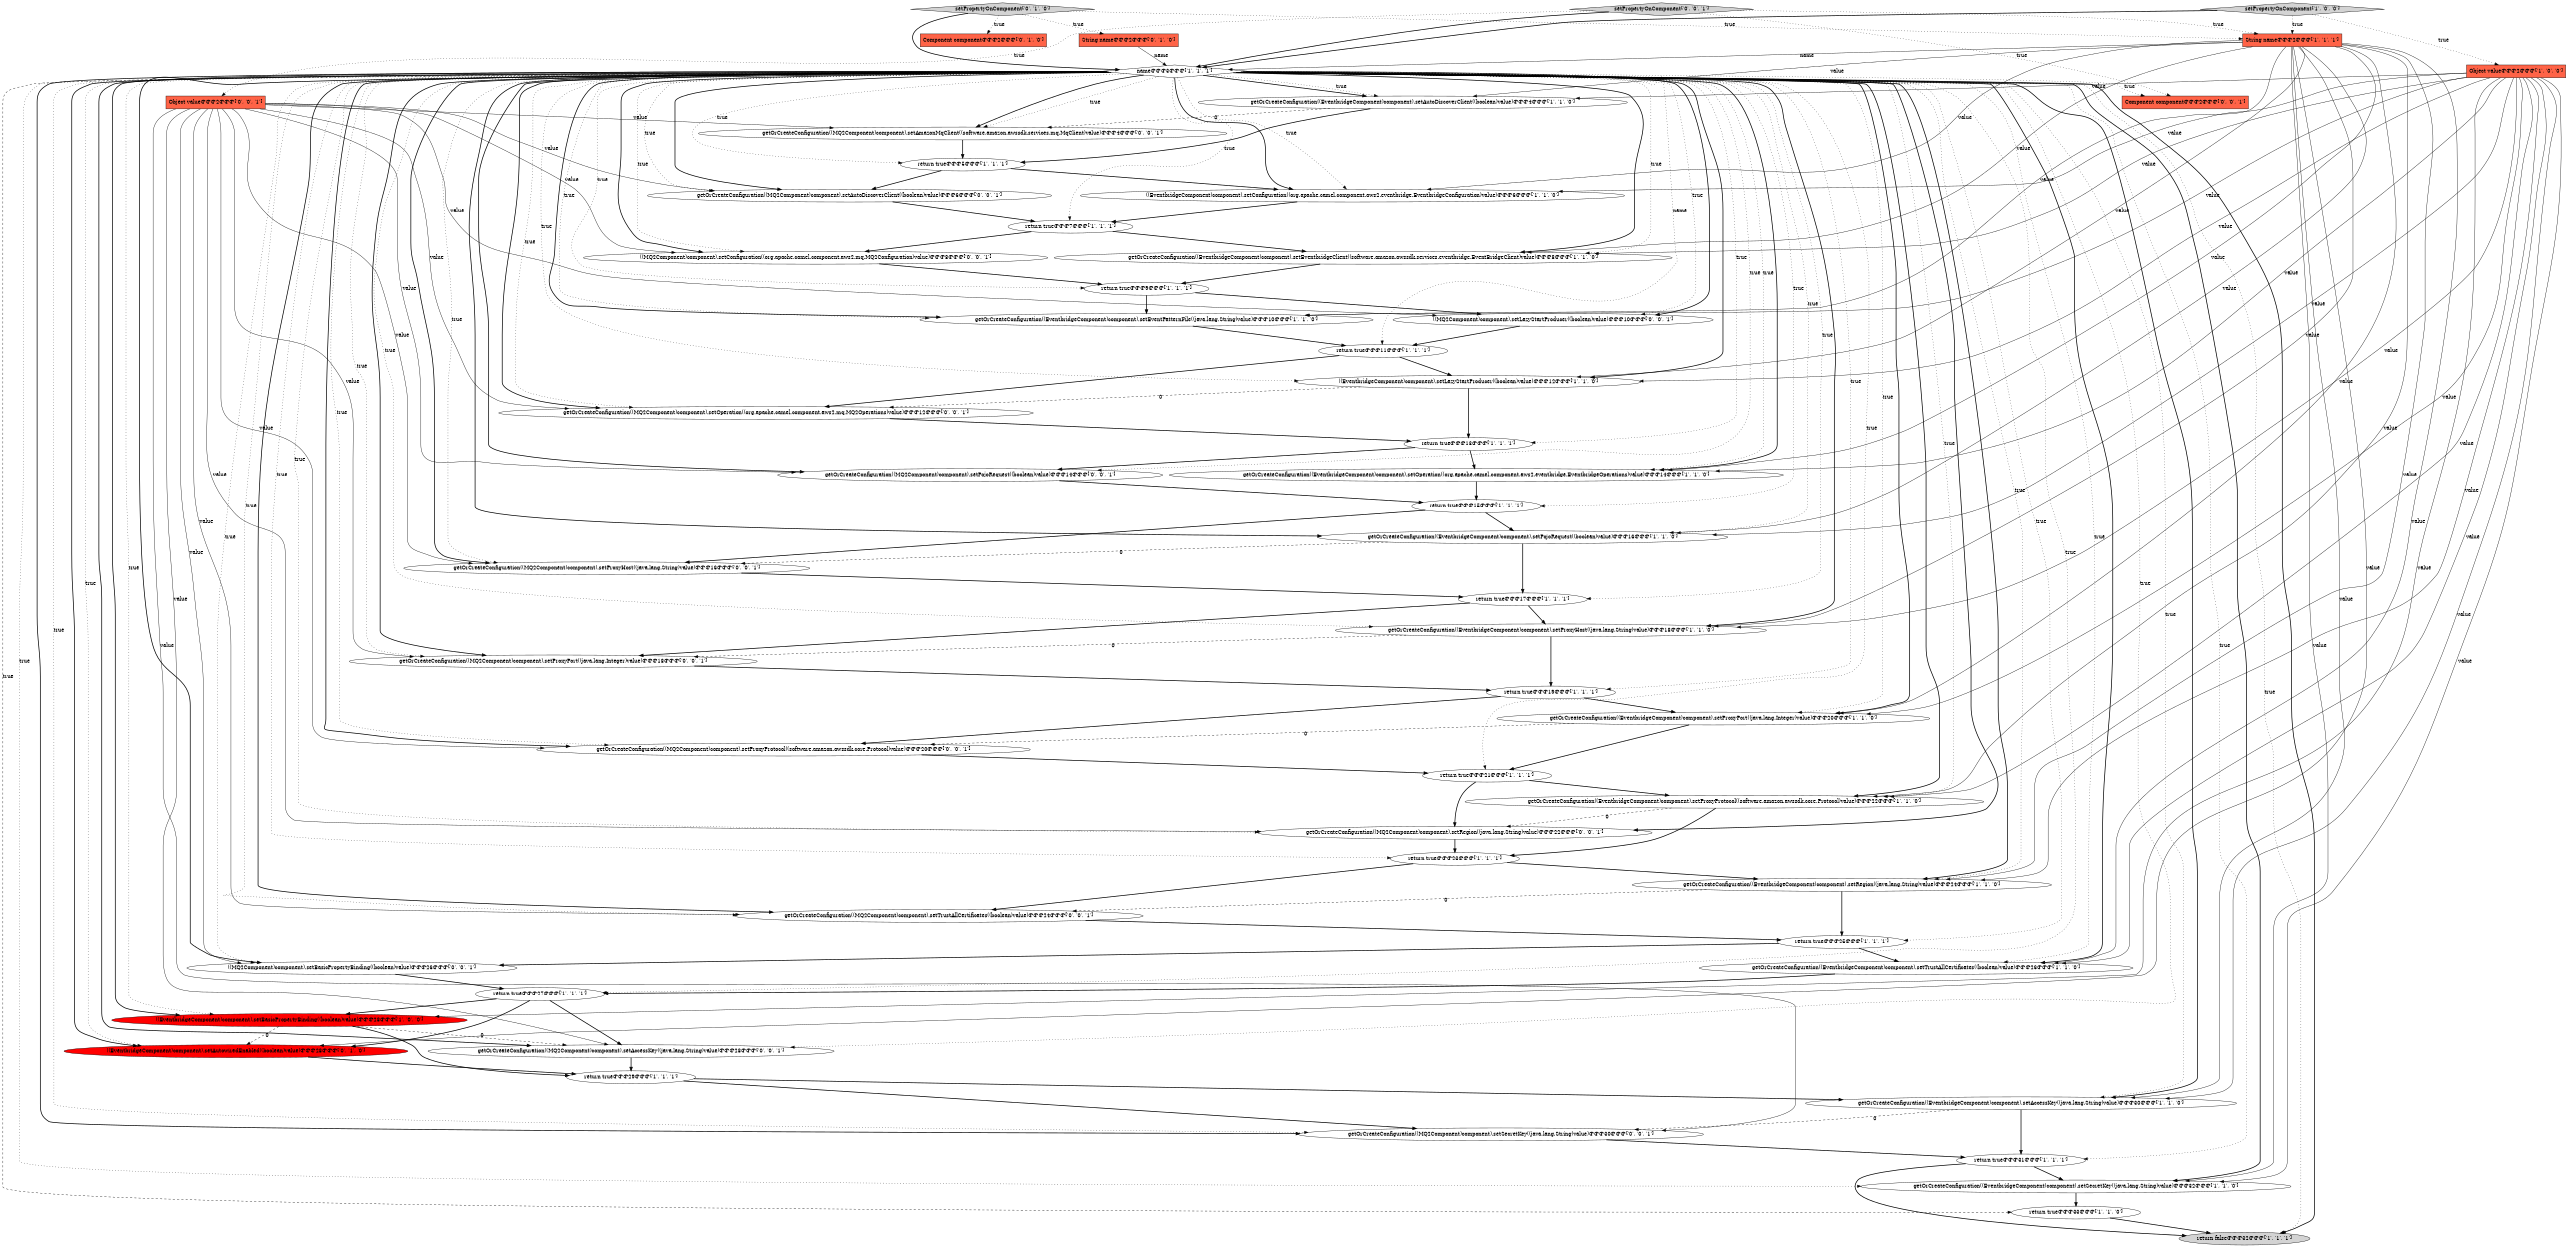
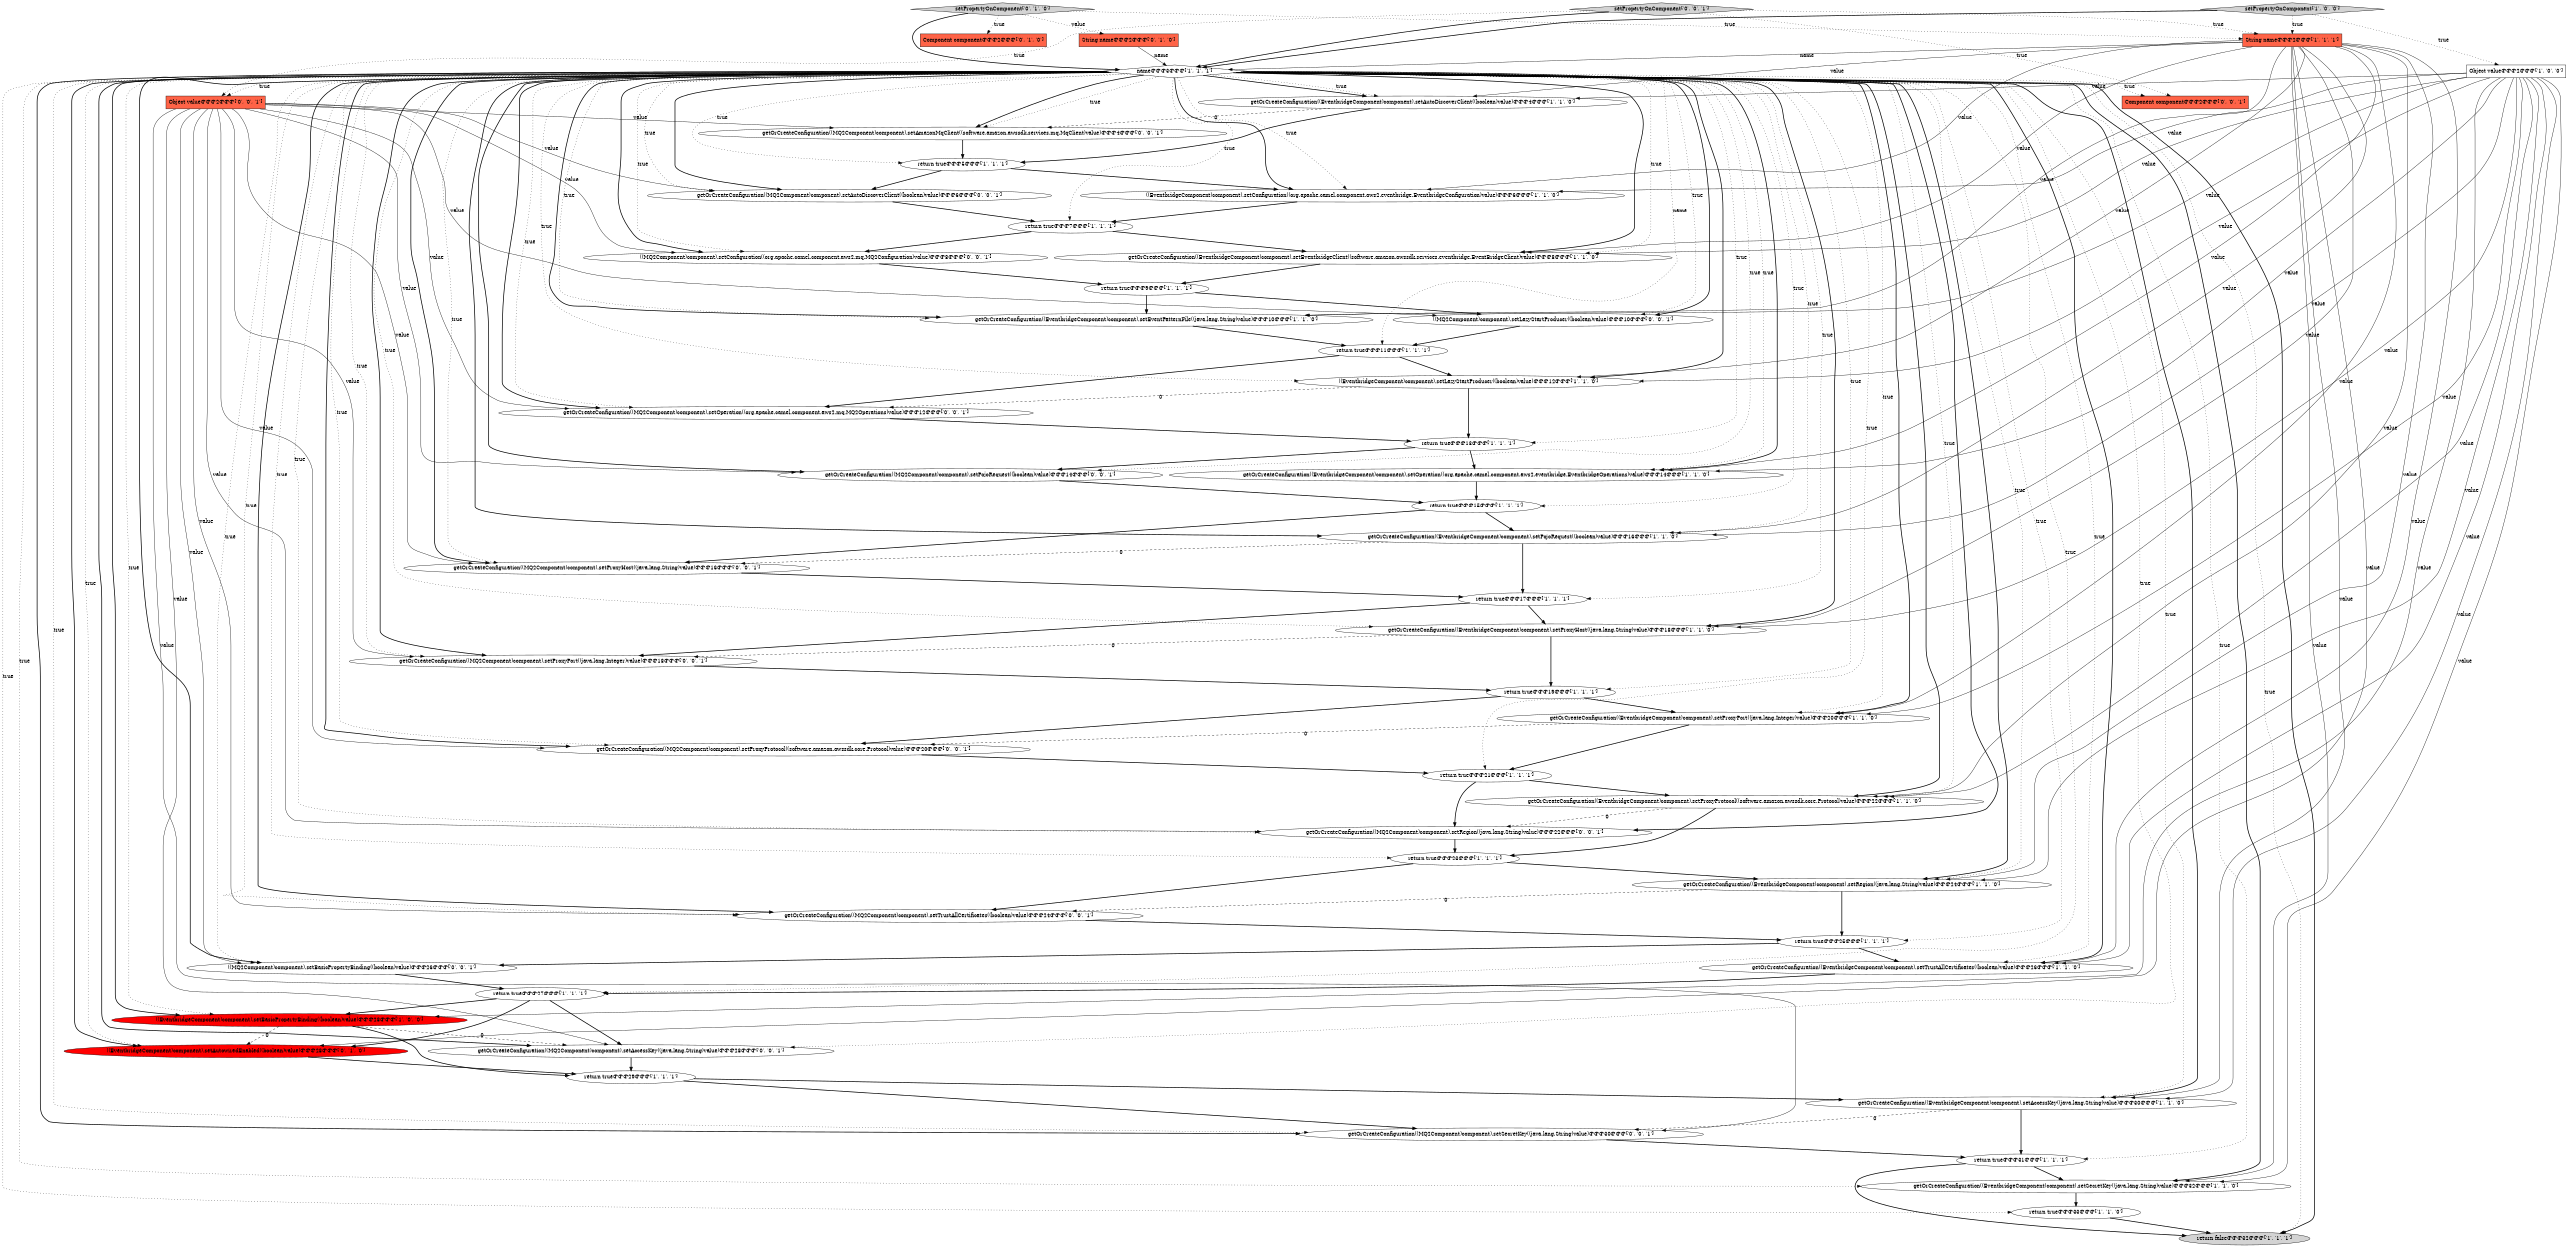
  digraph {
    node [fillcolor=white shape=ellipse style=filled]
    edge [style=bold]
    n1 [label="getOrCreateConfiguration((EventbridgeComponent)component).setAccessKey((java.lang.String)value)@@@30@@@['1', '1', '0']"]
    n2 [label="return true@@@31@@@['1', '1', '1']"]
    n3 [label="getOrCreateConfiguration((MQ2Component)component).setSecretKey((java.lang.String)value)@@@30@@@['0', '0', '1']"]
    n4 [label="getOrCreateConfiguration((EventbridgeComponent)component).setSecretKey((java.lang.String)value)@@@32@@@['1', '1', '0']"]
    n5 [fillcolor=lightgray label="return false@@@32@@@['1', '1', '1']"]
    n6 [label="((EventbridgeComponent)component).setLazyStartProducer((boolean)value)@@@12@@@['1', '1', '0']"]
    n7 [label="getOrCreateConfiguration((MQ2Component)component).setOperation((org.apache.camel.component.aws2.mq.MQ2Operations)value)@@@12@@@['0', '0', '1']"]
    n8 [label="return true@@@13@@@['1', '1', '1']"]
    n9 [label="getOrCreateConfiguration((MQ2Component)component).setPojoRequest((boolean)value)@@@14@@@['0', '0', '1']"]
    n10 [label="getOrCreateConfiguration((EventbridgeComponent)component).setOperation((org.apache.camel.component.aws2.eventbridge.EventbridgeOperations)value)@@@14@@@['1', '1', '0']"]
    n11 [label="return true@@@33@@@['1', '1', '0']"]
    n12 [label="getOrCreateConfiguration((MQ2Component)component).setProxyProtocol((software.amazon.awssdk.core.Protocol)value)@@@20@@@['0', '0', '1']"]
    n13 [label="return true@@@21@@@['1', '1', '1']"]
    n14 [label="getOrCreateConfiguration((MQ2Component)component).setRegion((java.lang.String)value)@@@22@@@['0', '0', '1']"]
    n15 [label="getOrCreateConfiguration((EventbridgeComponent)component).setProxyProtocol((software.amazon.awssdk.core.Protocol)value)@@@22@@@['1', '1', '0']"]
    n16 [fillcolor=lightgray label="setPropertyOnComponent['0', '1', '0']" shape=diamond]
    n17 [label="name@@@3@@@['1', '1', '1']" shape=diamond]
    n18 [fillcolor=tomato label="String name@@@2@@@['1', '1', '1']" shape=box]
    n19 [fillcolor=tomato label="String name@@@2@@@['0', '1', '0']" shape=box]
    n20 [fillcolor=tomato label="Component component@@@2@@@['0', '1', '0']" shape=box]
    n21 [label="getOrCreateConfiguration((MQ2Component)component).setTrustAllCertificates((boolean)value)@@@24@@@['0', '0', '1']"]
    n22 [label="return true@@@25@@@['1', '1', '1']"]
    n23 [fillcolor=red label="((EventbridgeComponent)component).setBasicPropertyBinding((boolean)value)@@@28@@@['1', '0', '0']"]
    n24 [fillcolor=red label="((EventbridgeComponent)component).setAutowiredEnabled((boolean)value)@@@28@@@['0', '1', '0']"]
    n25 [label="getOrCreateConfiguration((MQ2Component)component).setAccessKey((java.lang.String)value)@@@28@@@['0', '0', '1']"]
    n26 [label="getOrCreateConfiguration((MQ2Component)component).setProxyHost((java.lang.String)value)@@@16@@@['0', '0', '1']"]
    n27 [label="getOrCreateConfiguration((EventbridgeComponent)component).setProxyPort((java.lang.Integer)value)@@@20@@@['1', '1', '0']"]
    n28 [label="return true@@@9@@@['1', '1', '1']"]
    n29 [label="getOrCreateConfiguration((EventbridgeComponent)component).setRegion((java.lang.String)value)@@@24@@@['1', '1', '0']"]
    n30 [label="getOrCreateConfiguration((EventbridgeComponent)component).setProxyHost((java.lang.String)value)@@@18@@@['1', '1', '0']"]
    n31 [label="getOrCreateConfiguration((MQ2Component)component).setProxyPort((java.lang.Integer)value)@@@18@@@['0', '0', '1']"]
    n32 [label="getOrCreateConfiguration((EventbridgeComponent)component).setEventbridgeClient((software.amazon.awssdk.services.eventbridge.EventBridgeClient)value)@@@8@@@['1', '1', '0']"]
    n33 [label="return true@@@19@@@['1', '1', '1']"]
    n34 [label="getOrCreateConfiguration((EventbridgeComponent)component).setPojoRequest((boolean)value)@@@16@@@['1', '1', '0']"]
    n35 [label="getOrCreateConfiguration((MQ2Component)component).setAmazonMqClient((software.amazon.awssdk.services.mq.MqClient)value)@@@4@@@['0', '0', '1']"]
    n36 [label="return true@@@17@@@['1', '1', '1']"]
    n37 [label="getOrCreateConfiguration((EventbridgeComponent)component).setTrustAllCertificates((boolean)value)@@@26@@@['1', '1', '0']"]
    n38 [label="return true@@@15@@@['1', '1', '1']"]
    n39 [label="((MQ2Component)component).setBasicPropertyBinding((boolean)value)@@@26@@@['0', '0', '1']"]
    n40 [label="((MQ2Component)component).setConfiguration((org.apache.camel.component.aws2.mq.MQ2Configuration)value)@@@8@@@['0', '0', '1']"]
    n41 [label="getOrCreateConfiguration((EventbridgeComponent)component).setEventPatternFile((java.lang.String)value)@@@10@@@['1', '1', '0']"]
    n42 [label="return true@@@23@@@['1', '1', '1']"]
    n43 [label="return true@@@5@@@['1', '1', '1']"]
    n44 [label="return true@@@7@@@['1', '1', '1']"]
    n45 [label="((EventbridgeComponent)component).setConfiguration((org.apache.camel.component.aws2.eventbridge.EventbridgeConfiguration)value)@@@6@@@['1', '1', '0']"]
    n46 [label="return true@@@27@@@['1', '1', '1']"]
    n47 [label="getOrCreateConfiguration((MQ2Component)component).setAutoDiscoverClient((boolean)value)@@@6@@@['0', '0', '1']"]
    n48 [label="return true@@@11@@@['1', '1', '1']"]
    n49 [label="((MQ2Component)component).setLazyStartProducer((boolean)value)@@@10@@@['0', '0', '1']"]
    n50 [label="getOrCreateConfiguration((EventbridgeComponent)component).setAutoDiscoverClient((boolean)value)@@@4@@@['1', '1', '0']"]
    n51 [fillcolor=tomato label="Component component@@@2@@@['0', '0', '1']" shape=box]
    n52 [label="return true@@@29@@@['1', '1', '1']"]
    n53 [fillcolor=lightgray label="setPropertyOnComponent['0', '0', '1']" shape=diamond]
    n54 [fillcolor=tomato label="Object value@@@2@@@['0', '0', '1']" shape=box]
-   n55 [fillcolor=tomato label="Object value@@@2@@@['1', '0', '0']" shape=box]
+   n55 [label="Object value@@@2@@@['1', '0', '0']" shape=box]
    n56 [fillcolor=lightgray label="setPropertyOnComponent['1', '0', '0']" shape=diamond]
    n1 -> n2
    n1 -> n3 [label=0 style=dashed]
    n2 -> n4
    n2 -> n5
    n3 -> n2
    n4 -> n11
    n6 -> n7 [label=0 style=dashed]
    n6 -> n8
    n7 -> n8
    n8 -> n9
    n8 -> n10
    n9 -> n38
    n10 -> n38
    n11 -> n5
    n12 -> n13
    n13 -> n14
    n13 -> n15
    n14 -> n42
    n15 -> n14 [label=0 style=dashed]
    n15 -> n42
    n16 -> n17
    n16 -> n18 [label=true style=dotted]
-   n16 -> n19 [label=true style=dotted]
+   n16 -> n19 [label=value style=dotted]
    n16 -> n20 [label=true style=dotted]
    n17 -> n1 [label=true style=dotted]
    n17 -> n1
    n17 -> n2 [label=true style=dotted]
    n17 -> n3
    n17 -> n3 [label=true style=dotted]
    n17 -> n4 [label=true style=dotted]
    n17 -> n4
    n17 -> n5 [label=true style=dotted]
    n17 -> n5
    n17 -> n6 [label=true style=dotted]
    n17 -> n6
    n17 -> n7 [label=true style=dotted]
    n17 -> n7
    n17 -> n8 [label=true style=dotted]
    n17 -> n9
    n17 -> n9 [label=true style=dotted]
    n17 -> n10 [label=true style=dotted]
    n17 -> n10
-   n17 -> n11 [label=true style=dashed]
+   n17 -> n11 [label=true style=dotted]
    n17 -> n12 [label=true style=dotted]
    n17 -> n12
    n17 -> n13 [label=true style=dotted]
    n17 -> n14
    n17 -> n14 [label=true style=dotted]
    n17 -> n15 [label=true style=dotted]
    n17 -> n15
    n17 -> n21
    n17 -> n21 [label=true style=dotted]
    n17 -> n22 [label=true style=dotted]
    n17 -> n23
    n17 -> n23 [label=true style=dotted]
    n17 -> n24 [label=true style=dotted]
    n17 -> n24
    n17 -> n25 [label=true style=dotted]
    n17 -> n25
    n17 -> n26
    n17 -> n26 [label=true style=dotted]
    n17 -> n27
    n17 -> n27 [label=true style=dotted]
-   n17 -> n28 [label=true style=dotted]
+   n17 -> n54 [label=true style=dotted]
    n17 -> n29
    n17 -> n29 [label=true style=dotted]
    n17 -> n30
    n17 -> n30 [label=true style=dotted]
    n17 -> n31 [label=true style=dotted]
    n17 -> n31
    n17 -> n32 [label=true style=dotted]
    n17 -> n32
    n17 -> n33 [label=true style=dotted]
    n17 -> n34 [label=true style=dotted]
    n17 -> n34
    n17 -> n35
    n17 -> n35 [label=true style=dotted]
    n17 -> n36 [label=true style=dotted]
    n17 -> n37
    n17 -> n37 [label=true style=dotted]
    n17 -> n38 [label=true style=dotted]
    n17 -> n39
    n17 -> n39 [label=true style=dotted]
    n17 -> n40 [label=true style=dotted]
    n17 -> n40
    n17 -> n41 [label=true style=dotted]
    n17 -> n41
    n17 -> n42 [label=true style=dotted]
    n17 -> n43 [label=true style=dotted]
    n17 -> n44 [label=true style=dotted]
    n17 -> n45
    n17 -> n45 [label=true style=dotted]
    n17 -> n46 [label=true style=dotted]
    n17 -> n47 [label=true style=dotted]
    n17 -> n47
    n17 -> n48 [label=name style=dotted]
    n17 -> n49 [label=true style=dotted]
    n17 -> n49
    n17 -> n50
    n17 -> n50 [label=true style=dotted]
    n17 -> n51 [label=true style=dotted]
    n18 -> n1 [label=value style=solid]
    n18 -> n4 [label=value style=solid]
    n18 -> n6 [label=value style=solid]
    n18 -> n10 [label=value style=solid]
    n18 -> n15 [label=value style=solid]
    n18 -> n17 [label=name style=solid]
    n18 -> n24 [label=value style=solid]
    n18 -> n27 [label=value style=solid]
    n18 -> n29 [label=value style=solid]
    n18 -> n30 [label=value style=solid]
    n18 -> n32 [label=value style=solid]
    n18 -> n34 [label=value style=solid]
    n18 -> n37 [label=value style=solid]
    n18 -> n41 [label=value style=solid]
    n18 -> n45 [label=value style=solid]
    n18 -> n50 [label=value style=solid]
    n19 -> n17 [label=name style=solid]
    n21 -> n22
    n22 -> n37
    n22 -> n39
    n23 -> n24 [label=0 style=dashed]
    n23 -> n25 [label=0 style=dashed]
    n23 -> n52
    n24 -> n52
    n25 -> n52
    n26 -> n36
    n27 -> n12 [label=0 style=dashed]
    n27 -> n13
    n28 -> n41
    n28 -> n49
    n29 -> n21 [label=0 style=dashed]
    n29 -> n22
    n30 -> n31 [label=0 style=dashed]
    n30 -> n33
    n31 -> n33
    n32 -> n28
    n33 -> n12
    n33 -> n27
    n34 -> n26 [label=0 style=dashed]
    n34 -> n36
    n35 -> n43
    n36 -> n30
    n36 -> n31
    n37 -> n46
    n38 -> n26
    n38 -> n34
    n39 -> n46
    n40 -> n28
    n41 -> n48
    n42 -> n21
    n42 -> n29
    n43 -> n45
    n43 -> n47
    n44 -> n32
    n44 -> n40
    n45 -> n44
    n46 -> n23
    n46 -> n24
    n46 -> n25
    n47 -> n44
    n48 -> n6
    n48 -> n7
    n49 -> n48
    n50 -> n35 [label=0 style=dashed]
    n50 -> n43
    n52 -> n1
    n52 -> n3
    n53 -> n17
    n53 -> n18 [label=true style=dotted]
    n53 -> n51 [label=true style=dotted]
    n53 -> n54 [label=true style=dotted]
    n54 -> n3 [label=value style=solid]
    n54 -> n7 [label=value style=solid]
    n54 -> n9 [label=value style=solid]
    n54 -> n12 [label=value style=solid]
    n54 -> n14 [label=value style=solid]
    n54 -> n21 [label=value style=solid]
    n54 -> n25 [label=value style=solid]
    n54 -> n26 [label=value style=solid]
    n54 -> n31 [label=value style=solid]
    n54 -> n35 [label=value style=solid]
    n54 -> n39 [label=value style=solid]
    n54 -> n40 [label=value style=solid]
    n54 -> n47 [label=value style=solid]
    n54 -> n49 [label=value style=solid]
    n55 -> n1 [label=value style=solid]
    n55 -> n4 [label=value style=solid]
    n55 -> n6 [label=value style=solid]
    n55 -> n10 [label=value style=solid]
    n55 -> n15 [label=value style=solid]
    n55 -> n23 [label=value style=solid]
    n55 -> n27 [label=value style=solid]
    n55 -> n29 [label=value style=solid]
    n55 -> n30 [label=value style=solid]
    n55 -> n32 [label=value style=solid]
    n55 -> n34 [label=value style=solid]
    n55 -> n37 [label=value style=solid]
    n55 -> n41 [label=value style=solid]
    n55 -> n45 [label=value style=solid]
    n55 -> n50 [label=value style=solid]
    n56 -> n17
    n56 -> n18 [label=true style=dotted]
    n56 -> n55 [label=true style=dotted]
  }
